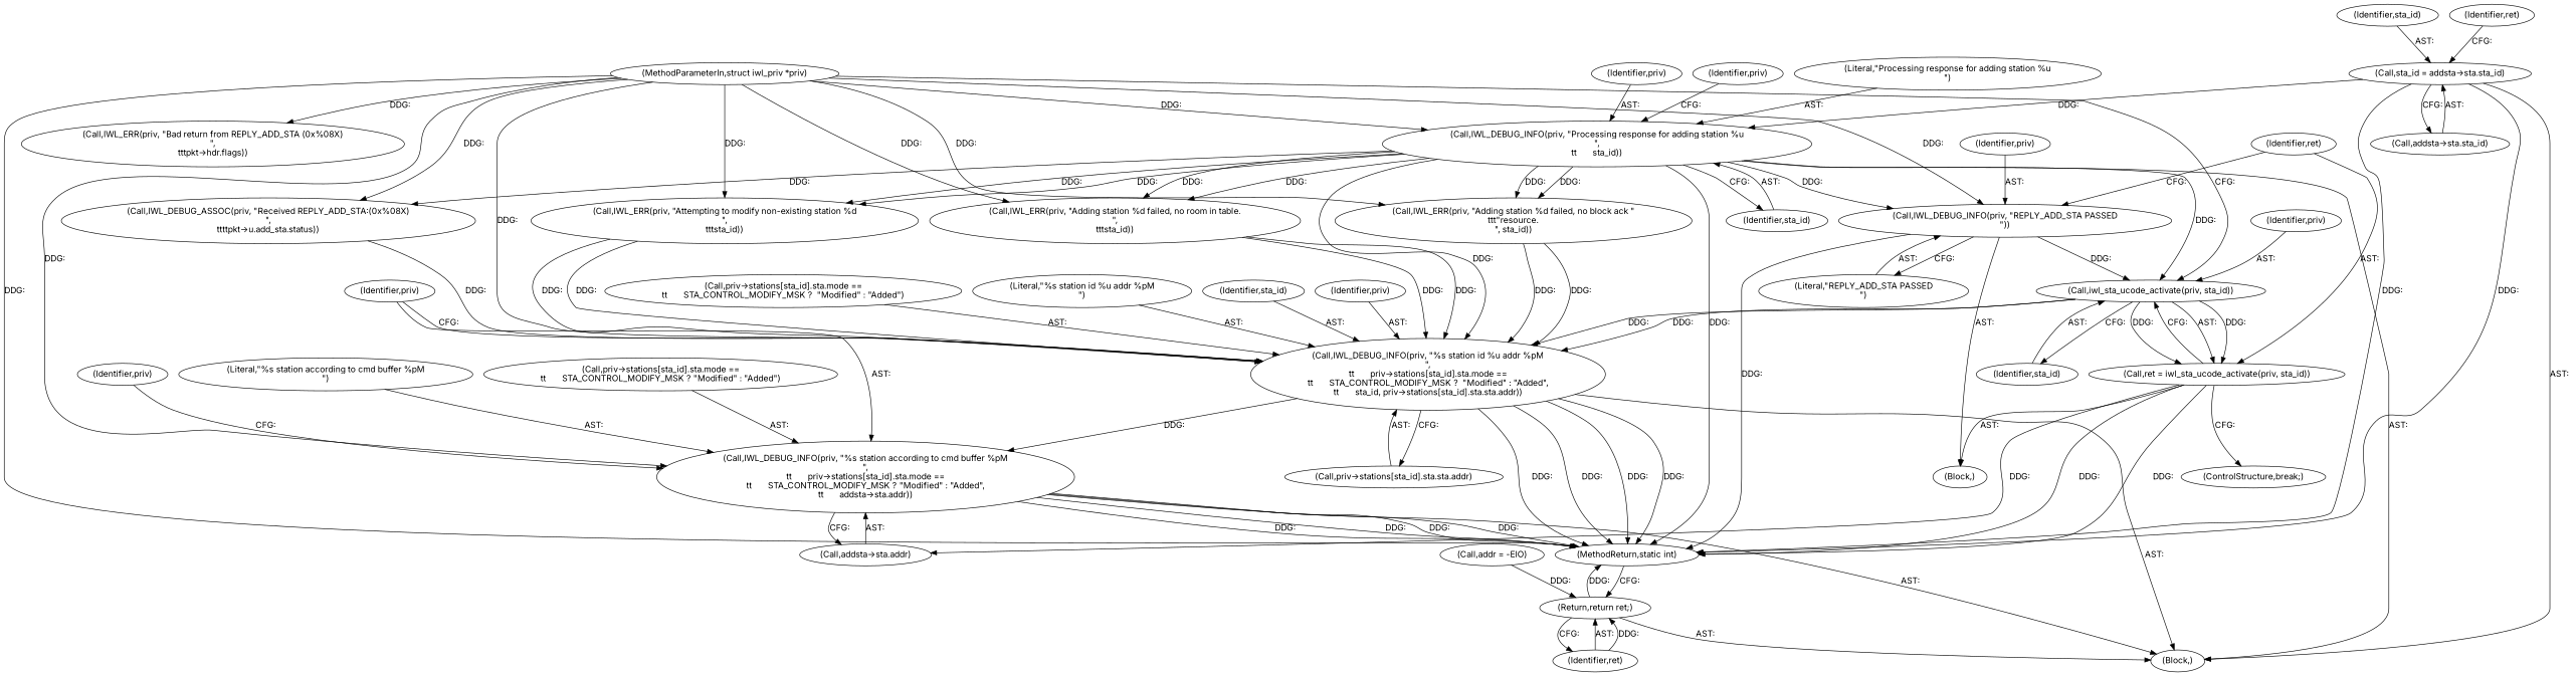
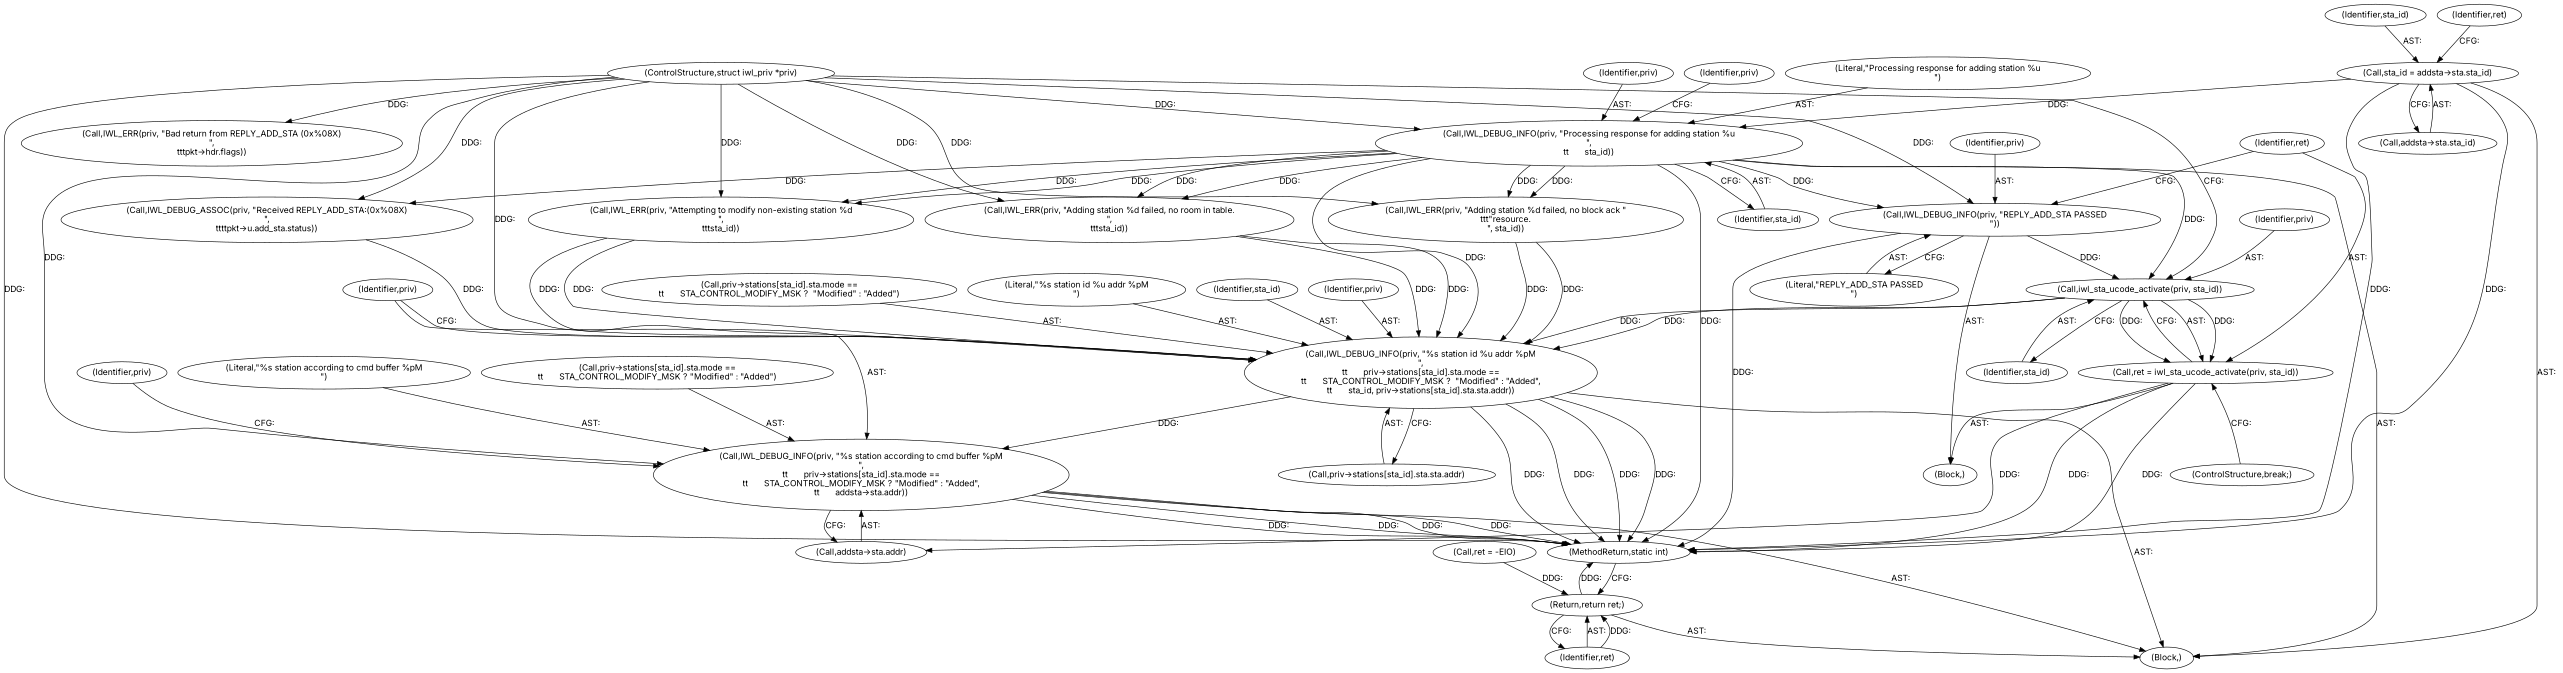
  digraph {
    fontname=Inter
    node [fontname=Inter]
    edge [fontname=Inter]
    n1 [label="(Call,IWL_DEBUG_INFO(priv, \"REPLY_ADD_STA PASSED\n\"))"]
    n2 [label="(Call,iwl_sta_ucode_activate(priv, sta_id))"]
    n3 [label="(MethodReturn,static int)"]
    n4 [label="(Block,)"]
    n5 [label="(Literal,\"REPLY_ADD_STA PASSED\n\")"]
    n6 [label="(Call,IWL_DEBUG_INFO(priv, \"%s station id %u addr %pM\n\",\n\t\t       priv->stations[sta_id].sta.mode ==\n\t\t       STA_CONTROL_MODIFY_MSK ?  \"Modified\" : \"Added\",\n\t\t       sta_id, priv->stations[sta_id].sta.sta.addr))"]
    n7 [label="(Call,ret = iwl_sta_ucode_activate(priv, sta_id))"]
    n8 [label="(Identifier,sta_id)"]
    n9 [label="(Return,return ret;)"]
    n10 [label="(Call,IWL_DEBUG_INFO(priv, \"Processing response for adding station %u\n\",\n\t\t       sta_id))"]
    n11 [label="(Call,IWL_ERR(priv, \"Adding station %d failed, no block ack \"\n\t\t\t\"resource.\n\", sta_id))"]
    n12 [label="(Call,IWL_ERR(priv, \"Attempting to modify non-existing station %d\n\",\n\t\t\tsta_id))"]
    n13 [label="(Call,IWL_ERR(priv, \"Adding station %d failed, no room in table.\n\",\n\t\t\tsta_id))"]
    n14 [label="(Identifier,sta_id)"]
    n15 [label="(Block,)"]
    n16 [label="(Call,IWL_DEBUG_ASSOC(priv, \"Received REPLY_ADD_STA:(0x%08X)\n\",\n\t\t\t\tpkt->u.add_sta.status))"]
    n17 [label="(Call,IWL_DEBUG_INFO(priv, \"%s station according to cmd buffer %pM\n\",\n\t\t       priv->stations[sta_id].sta.mode ==\n\t\t       STA_CONTROL_MODIFY_MSK ? \"Modified\" : \"Added\",\n\t\t       addsta->sta.addr))"]
    n18 [label="(Call,priv->stations[sta_id].sta.sta.addr)"]
-   n19 [label="(MethodParameterIn,struct iwl_priv *priv)"]
+   n19 [label="(ControlStructure,struct iwl_priv *priv)"]
    n20 [label="(Call,IWL_ERR(priv, \"Bad return from REPLY_ADD_STA (0x%08X)\n\",\n\t\t\tpkt->hdr.flags))"]
    n21 [label="(Call,addsta->sta.addr)"]
    n22 [label="(Call,sta_id = addsta->sta.sta_id)"]
    n23 [label="(Call,addsta->sta.sta_id)"]
    n24 [label="(Identifier,ret)"]
    n25 [label="(Identifier,ret)"]
    n26 [label="(Identifier,priv)"]
    n27 [label="(Literal,\"%s station according to cmd buffer %pM\n\")"]
    n28 [label="(Call,priv->stations[sta_id].sta.mode ==\n\t\t       STA_CONTROL_MODIFY_MSK ? \"Modified\" : \"Added\")"]
    n29 [label="(Identifier,priv)"]
    n30 [label="(ControlStructure,break;)"]
-   n31 [label="(Call,addr = -EIO)"]
+   n31 [label="(Call,ret = -EIO)"]
    n32 [label="(Identifier,priv)"]
    n33 [label="(Identifier,sta_id)"]
    n34 [label="(Call,priv->stations[sta_id].sta.mode ==\n\t\t       STA_CONTROL_MODIFY_MSK ?  \"Modified\" : \"Added\")"]
    n35 [label="(Identifier,priv)"]
    n36 [label="(Identifier,priv)"]
    n37 [label="(Literal,\"%s station id %u addr %pM\n\")"]
    n38 [label="(Identifier,sta_id)"]
    n39 [label="(Identifier,priv)"]
    n40 [label="(Literal,\"Processing response for adding station %u\n\")"]
    n41 [label="(Identifier,ret)"]
    n42 [label="(Identifier,priv)"]
    n1 -> n2 [label="DDG: "]
    n1 -> n3 [label="DDG: "]
    n1 -> n4 [label="AST: "]
    n1 -> n5 [label="CFG: "]
    n2 -> n6 [label="DDG: "]
    n2 -> n6 [label="DDG: "]
    n2 -> n7 [label="AST: "]
    n2 -> n7 [label="DDG: "]
    n2 -> n7 [label="DDG: "]
    n2 -> n8 [label="CFG: "]
    n3 -> n9 [label="CFG: "]
    n5 -> n1 [label="AST: "]
    n6 -> n3 [label="DDG: "]
    n6 -> n3 [label="DDG: "]
    n6 -> n3 [label="DDG: "]
    n6 -> n3 [label="DDG: "]
    n6 -> n15 [label="AST: "]
    n6 -> n17 [label="DDG: "]
    n6 -> n18 [label="CFG: "]
    n7 -> n2 [label="CFG: "]
    n7 -> n3 [label="DDG: "]
    n7 -> n3 [label="DDG: "]
    n7 -> n4 [label="AST: "]
    n7 -> n21 [label="DDG: "]
    n8 -> n2 [label="AST: "]
    n9 -> n3 [label="DDG: "]
    n9 -> n15 [label="AST: "]
    n9 -> n24 [label="CFG: "]
    n10 -> n1 [label="DDG: "]
    n10 -> n2 [label="DDG: "]
    n10 -> n3 [label="DDG: "]
    n10 -> n6 [label="DDG: "]
    n10 -> n11 [label="DDG: "]
    n10 -> n11 [label="DDG: "]
    n10 -> n12 [label="DDG: "]
    n10 -> n12 [label="DDG: "]
    n10 -> n13 [label="DDG: "]
    n10 -> n13 [label="DDG: "]
    n10 -> n14 [label="CFG: "]
    n10 -> n15 [label="AST: "]
    n10 -> n16 [label="DDG: "]
    n11 -> n6 [label="DDG: "]
    n11 -> n6 [label="DDG: "]
    n12 -> n6 [label="DDG: "]
    n12 -> n6 [label="DDG: "]
    n13 -> n6 [label="DDG: "]
    n13 -> n6 [label="DDG: "]
    n14 -> n10 [label="AST: "]
    n16 -> n6 [label="DDG: "]
    n17 -> n3 [label="DDG: "]
    n17 -> n3 [label="DDG: "]
    n17 -> n3 [label="DDG: "]
    n17 -> n3 [label="DDG: "]
    n17 -> n15 [label="AST: "]
    n17 -> n21 [label="CFG: "]
    n18 -> n6 [label="AST: "]
    n19 -> n1 [label="DDG: "]
    n19 -> n2 [label="CFG: "]
    n19 -> n3 [label="DDG: "]
    n19 -> n6 [label="DDG: "]
    n19 -> n10 [label="DDG: "]
    n19 -> n11 [label="DDG: "]
    n19 -> n12 [label="DDG: "]
    n19 -> n13 [label="DDG: "]
    n19 -> n16 [label="DDG: "]
    n19 -> n17 [label="DDG: "]
    n19 -> n20 [label="DDG: "]
    n21 -> n17 [label="AST: "]
    n22 -> n3 [label="DDG: "]
    n22 -> n3 [label="DDG: "]
    n22 -> n10 [label="DDG: "]
    n22 -> n15 [label="AST: "]
    n22 -> n23 [label="CFG: "]
    n23 -> n22 [label="AST: "]
    n24 -> n9 [label="AST: "]
    n24 -> n9 [label="DDG: "]
    n25 -> n1 [label="CFG: "]
    n25 -> n7 [label="AST: "]
    n26 -> n10 [label="AST: "]
    n27 -> n17 [label="AST: "]
    n28 -> n17 [label="AST: "]
    n29 -> n6 [label="CFG: "]
    n29 -> n17 [label="AST: "]
-   n7 -> n30 [label="CFG: "]
+   n30 -> n7 [label="CFG: "]
    n31 -> n9 [label="DDG: "]
    n32 -> n10 [label="CFG: "]
    n33 -> n22 [label="AST: "]
    n34 -> n6 [label="AST: "]
    n35 -> n2 [label="AST: "]
    n36 -> n1 [label="AST: "]
    n37 -> n6 [label="AST: "]
    n38 -> n6 [label="AST: "]
    n39 -> n6 [label="AST: "]
    n40 -> n10 [label="AST: "]
    n41 -> n22 [label="CFG: "]
    n42 -> n17 [label="CFG: "]
  }
